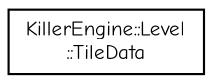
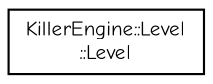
  digraph {
    rankdir=LR
    fontname="Comic Neue"
-   n1 [color=black fillcolor=white fontname="Comic Neue" fontsize=10 height=0.2 label="KillerEngine::Level\l::TileData" shape=record style=filled width=0.4]
+   n1 [color=black fillcolor=white fontname="Comic Neue" fontsize=10 height=0.2 label="KillerEngine::Level\l::Level" shape=record style=filled width=0.4]
  }
